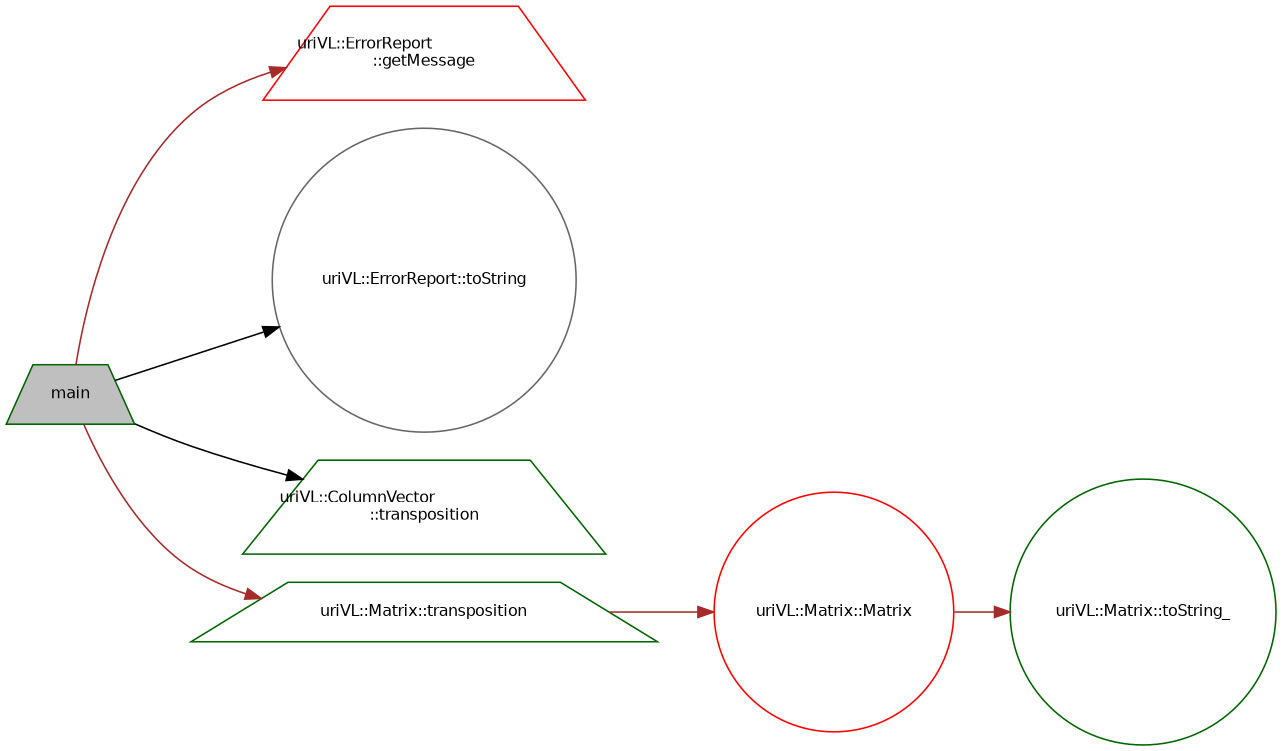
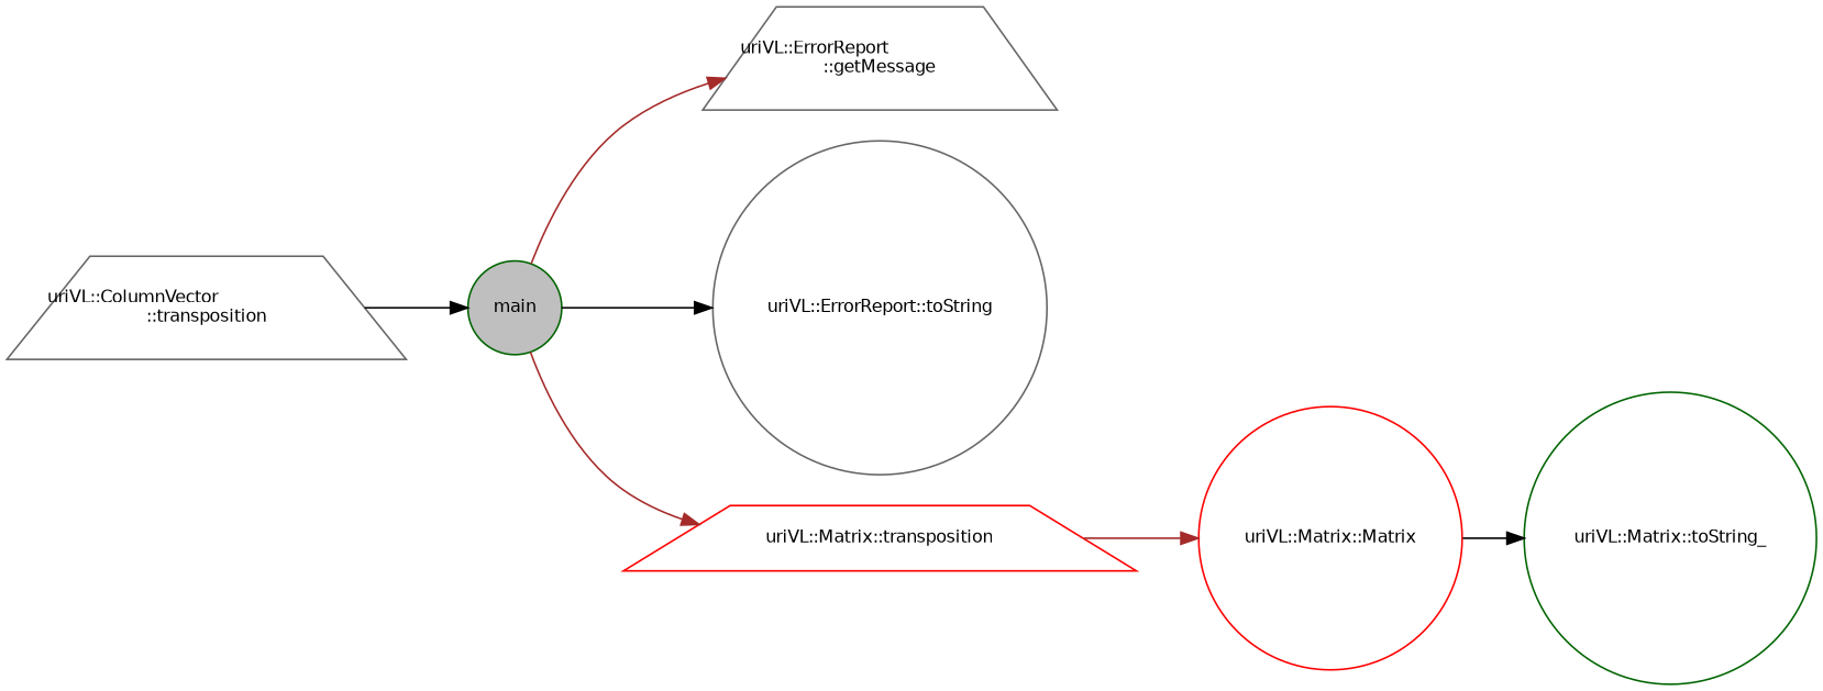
  digraph {
    rankdir=LR
    node [color=gray40 fillcolor=white fontname=Helvetica fontsize=10 shape=circle style=filled]
    edge [color=brown fontname=Helvetica fontsize=10 labelfontname=Helvetica labelfontsize=10 style=solid]
-   n1 [color=darkgreen fillcolor=grey75 fontcolor=black height=0.2 label=main shape=trapezium width=0.4]
-   n2 [color=red height=0.2 label="uriVL::ErrorReport\l::getMessage" shape=trapezium width=0.4]
+   n1 [color=darkgreen fillcolor=grey75 fontcolor=black height=0.2 label=main width=0.4]
+   n2 [height=0.2 label="uriVL::ErrorReport\l::getMessage" shape=trapezium width=0.4]
    n3 [height=0.2 label="uriVL::ErrorReport::toString" width=0.4]
-   n4 [color=darkgreen height=0.2 label="uriVL::ColumnVector\l::transposition" shape=trapezium width=0.4]
-   n5 [color=darkgreen height=0.2 label="uriVL::Matrix::transposition" shape=trapezium width=0.4]
+   n4 [height=0.2 label="uriVL::ColumnVector\l::transposition" shape=trapezium width=0.4]
+   n5 [color=red height=0.2 label="uriVL::Matrix::transposition" shape=trapezium width=0.4]
    n6 [color=red height=0.2 label="uriVL::Matrix::Matrix" width=0.4]
    n7 [color=darkgreen height=0.2 label="uriVL::Matrix::toString_" width=0.4]
    n1 -> n2
    n1 -> n3 [color=black]
-   n1 -> n4 [color=black]
+   n4 -> n1 [color=black]
    n1 -> n5
    n5 -> n6
-   n6 -> n7
+   n6 -> n7 [color=black]
  }
